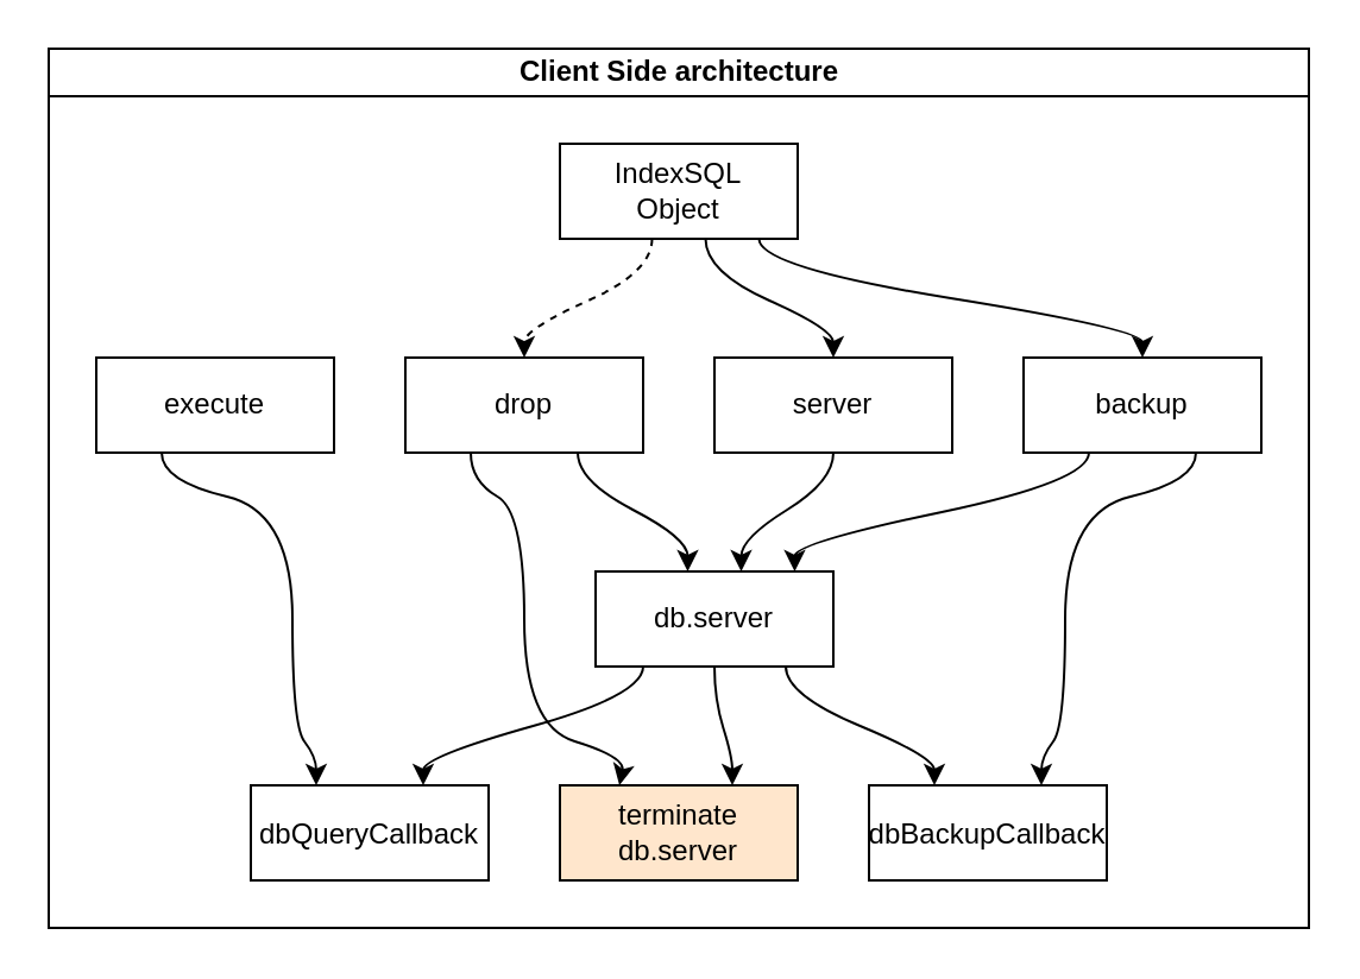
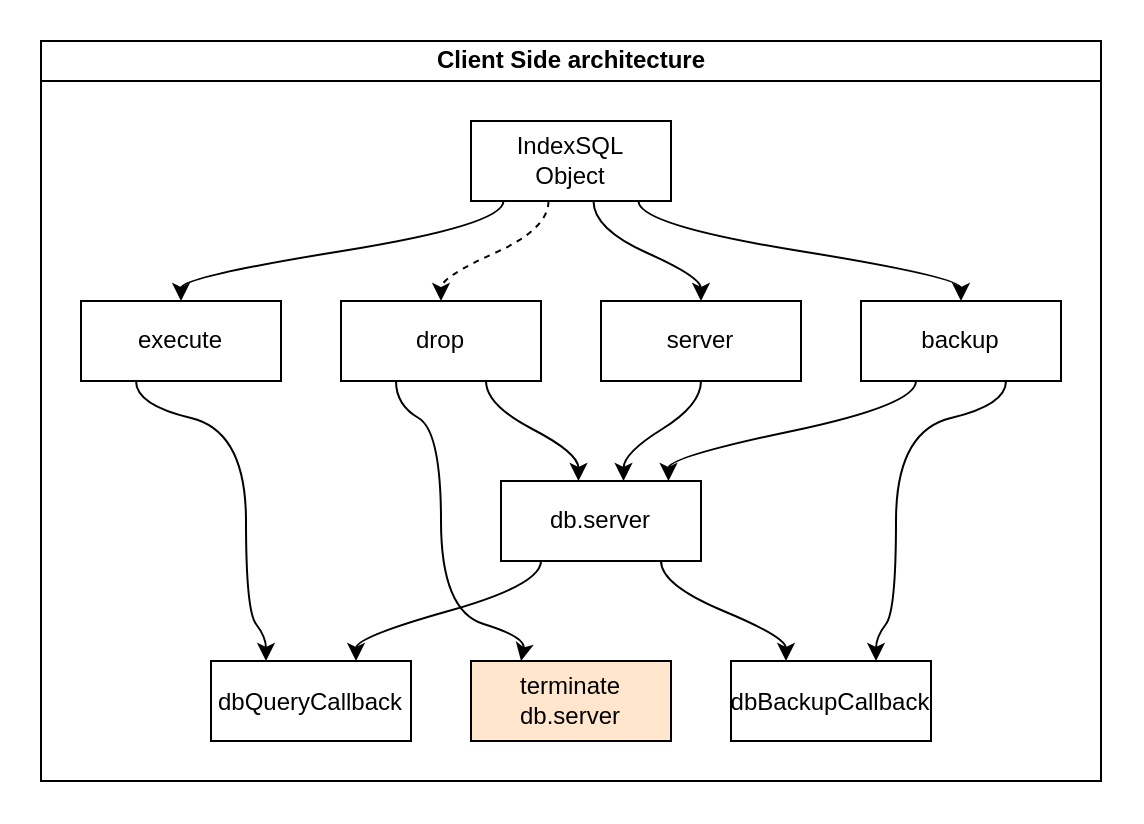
  <mxCell id="0" />
  <mxCell id="1" parent="0" />
  <mxCell id="2" value="Client Side architecture&lt;br&gt;" style="swimlane;html=1;startSize=20;horizontal=1;childLayout=flowLayout;flowOrientation=north;resizable=0;interRankCellSpacing=50;containerType=tree;" parent="1" vertex="1"><mxGeometry x="20" y="20" width="530" height="370" as="geometry" /></mxCell>
  <mxCell id="3" value="IndexSQL&lt;br&gt;Object" style="whiteSpace=wrap;html=1;" parent="2" vertex="1"><mxGeometry x="215" y="40" width="100" height="40" as="geometry" /></mxCell>
  <mxCell id="4" style="edgeStyle=orthogonalEdgeStyle;curved=1;rounded=0;orthogonalLoop=1;jettySize=auto;html=1;noEdgeStyle=1;orthogonal=1;" parent="2" source="5" target="20" edge="1"><mxGeometry relative="1" as="geometry"><Array as="points"><mxPoint x="47.5" y="182" /><mxPoint x="102.5" y="195" /><mxPoint x="102.5" y="285" /><mxPoint x="112.5" y="298" /></Array></mxGeometry></mxCell>
  <mxCell id="5" value="execute" style="whiteSpace=wrap;html=1;" parent="2" vertex="1"><mxGeometry x="20" y="130" width="100" height="40" as="geometry" /></mxCell>
+ <mxCell id="6" value="" style="html=1;curved=1;noEdgeStyle=1;orthogonal=1;" parent="2" source="3" target="5" edge="1"><mxGeometry relative="1" as="geometry"><Array as="points"><mxPoint x="231.25" y="92" /><mxPoint x="70" y="118" /></Array></mxGeometry></mxCell>
  <mxCell id="7" style="edgeStyle=orthogonalEdgeStyle;curved=1;rounded=0;orthogonalLoop=1;jettySize=auto;html=1;entryX=0.25;entryY=0;entryDx=0;entryDy=0;noEdgeStyle=1;orthogonal=1;" parent="2" source="8" target="22" edge="1"><mxGeometry relative="1" as="geometry"><Array as="points"><mxPoint x="177.5" y="182" /><mxPoint x="200" y="195" /><mxPoint x="200" y="285" /><mxPoint x="242.5" y="298" /></Array></mxGeometry></mxCell>
  <mxCell id="8" value="drop" style="whiteSpace=wrap;html=1;" parent="2" vertex="1"><mxGeometry x="150" y="130" width="100" height="40" as="geometry" /></mxCell>
  <mxCell id="9" value="" style="html=1;curved=1;noEdgeStyle=1;orthogonal=1;dashed=1;" parent="2" source="3" target="8" edge="1"><mxGeometry relative="1" as="geometry"><Array as="points"><mxPoint x="253.75" y="94" /><mxPoint x="200" y="118" /></Array></mxGeometry></mxCell>
  <mxCell id="10" value="db.server" style="whiteSpace=wrap;html=1;" parent="2" vertex="1"><mxGeometry x="230" y="220" width="100" height="40" as="geometry" /></mxCell>
  <mxCell id="11" value="" style="html=1;curved=1;noEdgeStyle=1;orthogonal=1;" parent="2" source="8" target="10" edge="1"><mxGeometry relative="1" as="geometry"><Array as="points"><mxPoint x="222.5" y="182" /><mxPoint x="268.75" y="206" /></Array></mxGeometry></mxCell>
  <mxCell id="12" value="" style="html=1;curved=1;noEdgeStyle=1;orthogonal=1;" parent="2" source="3" target="15" edge="1"><mxGeometry relative="1" as="geometry"><mxPoint x="672.5" y="680" as="sourcePoint" /><Array as="points"><mxPoint x="298.75" y="92" /><mxPoint x="460" y="118" /></Array></mxGeometry></mxCell>
  <mxCell id="13" style="edgeStyle=orthogonalEdgeStyle;rounded=0;orthogonalLoop=1;jettySize=auto;html=1;orthogonal=1;curved=1;noEdgeStyle=1;" parent="2" source="15" target="10" edge="1"><mxGeometry relative="1" as="geometry"><Array as="points"><mxPoint x="437.5" y="182" /><mxPoint x="313.75" y="208" /></Array></mxGeometry></mxCell>
  <mxCell id="14" style="edgeStyle=orthogonalEdgeStyle;curved=1;rounded=0;orthogonalLoop=1;jettySize=auto;html=1;noEdgeStyle=1;orthogonal=1;" parent="2" source="15" target="24" edge="1"><mxGeometry relative="1" as="geometry"><Array as="points"><mxPoint x="482.5" y="182" /><mxPoint x="427.5" y="195" /><mxPoint x="427.5" y="285" /><mxPoint x="417.5" y="298" /></Array></mxGeometry></mxCell>
  <mxCell id="15" value="backup" style="whiteSpace=wrap;html=1;" parent="2" vertex="1"><mxGeometry x="410" y="130" width="100" height="40" as="geometry" /></mxCell>
  <mxCell id="16" value="" style="html=1;curved=1;noEdgeStyle=1;orthogonal=1;" parent="2" source="3" target="18" edge="1"><mxGeometry relative="1" as="geometry"><mxPoint x="770" y="640" as="sourcePoint" /><Array as="points"><mxPoint x="276.25" y="94" /><mxPoint x="330" y="118" /></Array></mxGeometry></mxCell>
  <mxCell id="17" style="edgeStyle=orthogonalEdgeStyle;rounded=0;orthogonalLoop=1;jettySize=auto;html=1;orthogonal=1;curved=1;noEdgeStyle=1;" parent="2" source="18" target="10" edge="1"><mxGeometry relative="1" as="geometry"><Array as="points"><mxPoint x="330" y="182" /><mxPoint x="291.25" y="206" /></Array></mxGeometry></mxCell>
  <mxCell id="18" value="server" style="whiteSpace=wrap;html=1;" parent="2" vertex="1"><mxGeometry x="280" y="130" width="100" height="40" as="geometry" /></mxCell>
  <mxCell id="19" value="" style="html=1;curved=1;noEdgeStyle=1;orthogonal=1;" parent="2" source="10" target="20" edge="1"><mxGeometry relative="1" as="geometry"><mxPoint x="510" y="530" as="sourcePoint" /><Array as="points"><mxPoint x="250" y="272" /><mxPoint x="157.5" y="298" /></Array></mxGeometry></mxCell>
  <mxCell id="20" value="&lt;h3&gt;&lt;a name=&quot;_Toc8910614&quot;&gt;&lt;span lang=&quot;EN-US&quot; style=&quot;font-weight: normal&quot;&gt;&lt;font style=&quot;font-size: 12px&quot;&gt;dbQueryCallback&lt;/font&gt;&lt;/span&gt;&lt;/a&gt;&lt;/h3&gt;" style="whiteSpace=wrap;html=1;" parent="2" vertex="1"><mxGeometry x="85" y="310" width="100" height="40" as="geometry" /></mxCell>
- <mxCell id="21" value="" style="html=1;curved=1;noEdgeStyle=1;orthogonal=1;" parent="2" source="10" target="22" edge="1"><mxGeometry relative="1" as="geometry"><mxPoint x="490" y="490" as="sourcePoint" /><Array as="points"><mxPoint x="280" y="274" /><mxPoint x="287.5" y="298" /></Array></mxGeometry></mxCell>
  <mxCell id="22" value="terminate&lt;br&gt;db.server&lt;br&gt;" style="whiteSpace=wrap;html=1;fillColor=#ffe6cc;" parent="2" vertex="1"><mxGeometry x="215" y="310" width="100" height="40" as="geometry" /></mxCell>
  <mxCell id="23" value="" style="html=1;curved=1;noEdgeStyle=1;orthogonal=1;" parent="2" source="10" target="24" edge="1"><mxGeometry relative="1" as="geometry"><mxPoint x="470" y="450" as="sourcePoint" /><Array as="points"><mxPoint x="310" y="272" /><mxPoint x="372.5" y="298" /></Array></mxGeometry></mxCell>
  <mxCell id="24" value="&lt;h3&gt;&lt;a name=&quot;_Toc8910615&quot;&gt;&lt;span lang=&quot;EN-US&quot; style=&quot;font-weight: normal&quot;&gt;&lt;font style=&quot;font-size: 12px&quot;&gt;dbBackupCallback&lt;/font&gt;&lt;/span&gt;&lt;/a&gt;&lt;/h3&gt;" style="whiteSpace=wrap;html=1;" parent="2" vertex="1"><mxGeometry x="345" y="310" width="100" height="40" as="geometry" /></mxCell>
